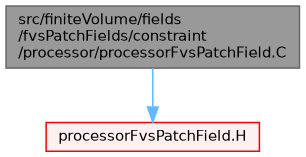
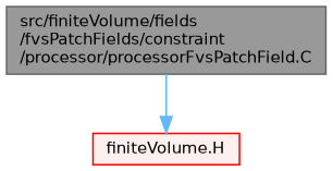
  digraph {
    node [fontname=Helvetica fontsize=10 shape=box style=filled]
    n1 [color=gray40 fillcolor=grey60 fontcolor=black height=0.2 label="src/finiteVolume/fields\l/fvsPatchFields/constraint\l/processor/processorFvsPatchField.C" width=0.4]
-   n2 [color=red fillcolor="#FFF0F0" height=0.2 label="processorFvsPatchField.H" width=0.4]
+   n2 [color=red fillcolor="#FFF0F0" height=0.2 label="finiteVolume.H" width=0.4]
    n1 -> n2 [color=steelblue1 fontname=Helvetica fontsize=10 labelfontname=Helvetica labelfontsize=10 style=solid]
  }
